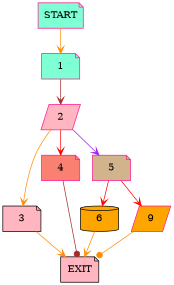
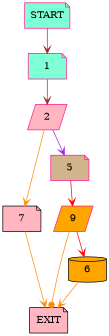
  digraph {
    node [color=deeppink fillcolor=lightpink shape=note style=filled]
    edge [arrowhead=vee color=darkorange]
    n1 [fillcolor=aquamarine label=START]
    1 [fillcolor=aquamarine]
    2 [shape=parallelogram]
    n4 [color=black label=EXIT]
-   3 [color=black]
-   4 [fillcolor=salmon]
+   3 [color=black label=7]
    5 [fillcolor=tan]
    6 [color=black fillcolor=orange shape=cylinder]
    n9 [fillcolor=orange label=9 shape=parallelogram]
-   n1 -> 1
+   n1 -> 1 [color=brown]
    1 -> 2 [color=brown]
    2 -> 3
-   2 -> 4 [color=red]
    2 -> 5 [color=purple]
    3 -> n4
-   4 -> n4 [arrowhead=dot color=brown]
-   5 -> 6 [color=red]
+   n9 -> 6 [color=red]
    5 -> n9 [color=red]
    6 -> n4
    n9 -> n4 [arrowhead=dot]
  }
